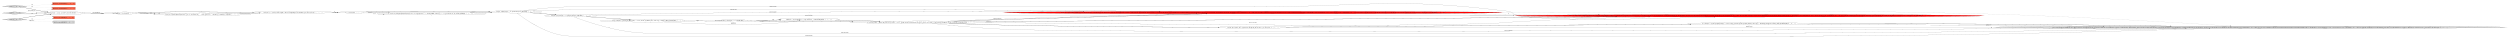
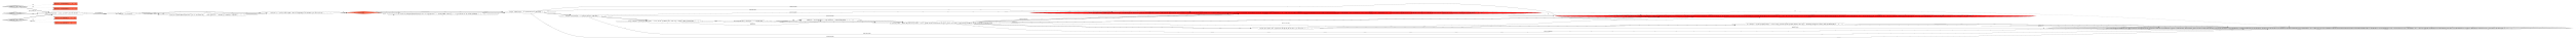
  digraph {
    fontname="Roboto Mono"
    rankdir=LR
    node [fillcolor=white fontname="Roboto Mono" shape=ellipse style=filled]
    edge [fontname="Roboto Mono" style=bold]
    n1 [fillcolor=lightgray label="create['0', '1', '0']" shape=diamond]
    n2 [fillcolor=tomato label="NamedList params@@@2@@@['1', '1', '1']" shape=box]
    n3 [fillcolor=tomato label="SolrCore core@@@2@@@['0', '1', '0']" shape=box]
    n4 [label="Object fieldTypeName = params.get(QUERY_ANALYZER)@@@3@@@['1', '1', '1']"]
    n5 [label="fieldTypeName == null@@@4@@@['1', '1', '1']" shape=diamond]
    n6 [label="int minPrefixChars = params.get(MIN_PREFIX_CHARS) != null? Integer.parseInt(params.get(MIN_PREFIX_CHARS).toString()): AnalyzingInfixSuggester.DEFAULT_MIN_PREFIX_CHARS@@@17@@@['1', '1', '1']"]
    n7 [fillcolor=red label="return new AnalyzingInfixSuggester(FSDirectory.open(new File(indexPath).toPath()),indexAnalyzer,queryAnalyzer,minPrefixChars,true){@Override public List<LookupResult> lookup(CharSequence key,Set<BytesRef> contexts,int num,boolean allTermsRequired,boolean doHighlight){List<LookupResult> res = super.edu.fdu.CPPDG.tinypdg.pe.ExpressionInfo@d5c96bkeycontextsnumallTermsRequireddoHighlightif (doHighlight) {List<LookupResult> res2 = new ArrayList<>()for (LookupResult hit : res){res2.add(new LookupResult(hit.highlightKey.toString(),hit.highlightKey,hit.value,hit.payload,hit.contexts))}res = res2}return res}}@@@19@@@['0', '1', '0']"]
    n8 [label="BlenderType blenderType = getBlenderType(params.get(BLENDER_TYPE))@@@18@@@['0', '0', '1']"]
    n9 [fillcolor=red label="return new AnalyzingInfixSuggester(core.getSolrConfig().luceneMatchVersion,FSDirectory.open(new File(indexPath).toPath()),indexAnalyzer,queryAnalyzer,minPrefixChars,true){@Override public List<LookupResult> lookup(CharSequence key,Set<BytesRef> contexts,int num,boolean allTermsRequired,boolean doHighlight){List<LookupResult> res = super.edu.fdu.CPPDG.tinypdg.pe.ExpressionInfo@d5c881keycontextsnumallTermsRequireddoHighlightif (doHighlight) {List<LookupResult> res2 = new ArrayList<>()for (LookupResult hit : res){res2.add(new LookupResult(hit.highlightKey.toString(),hit.highlightKey,hit.value,hit.payload,hit.contexts))}res = res2}return res}}@@@19@@@['1', '0', '0']"]
    n10 [fillcolor=lightgray label="return new BlendedInfixSuggester(core.getSolrConfig().luceneMatchVersion,FSDirectory.open(new File(indexPath).toPath()),indexAnalyzer,queryAnalyzer,minPrefixChars,blenderType,numFactor,true){@Override public List<LookupResult> lookup(CharSequence key,Set<BytesRef> contexts,int num,boolean allTermsRequired,boolean doHighlight){List<LookupResult> res = super.edu.fdu.CPPDG.tinypdg.pe.ExpressionInfo@d5ca7ekeycontextsnumallTermsRequireddoHighlightif (doHighlight) {List<LookupResult> res2 = new ArrayList<>()for (LookupResult hit : res){res2.add(new LookupResult(hit.highlightKey.toString(),hit.highlightKey,hit.value,hit.payload,hit.contexts))}res = res2}return res}}@@@21@@@['0', '0', '1']"]
    n11 [label="int numFactor = params.get(NUM_FACTOR) != null? Integer.parseInt(params.get(NUM_FACTOR).toString()): BlendedInfixSuggester.DEFAULT_NUM_FACTOR@@@19@@@['0', '0', '1']"]
    n12 [label="Analyzer indexAnalyzer = ft.getIndexAnalyzer()@@@11@@@['1', '1', '1']"]
    n13 [label="Analyzer queryAnalyzer = ft.getQueryAnalyzer()@@@12@@@['1', '1', '1']"]
    n14 [label="String indexPath = params.get(INDEX_PATH) != null? params.get(INDEX_PATH).toString(): DEFAULT_INDEX_PATH@@@13@@@['1', '1', '1']"]
    n15 [label="FieldType ft = core.getLatestSchema().getFieldTypeByName(fieldTypeName.toString())@@@7@@@['1', '1', '1']"]
-   n16 [label="ft == null@@@8@@@['1', '1', '1']" shape=diamond]
+   n16 [fillcolor=tomato label="ft == null@@@8@@@['1', '1', '1']" shape=diamond]
    n17 [label="throw new IllegalArgumentException(\"Error in configuration: \" + fieldTypeName.toString() + \" is not defined in the schema\")@@@9@@@['1', '1', '1']"]
    n18 [label="new File(indexPath).isAbsolute() == false@@@14@@@['1', '1', '1']" shape=diamond]
    n19 [label="indexPath = core.getDataDir() + File.separator + indexPath@@@15@@@['1', '1', '1']"]
    n20 [fillcolor=lightgray label="create['0', '0', '1']" shape=diamond]
-   n21 [fillcolor=lightgray label="SolrCore core@@@2@@@['0', '0', '1']" shape=box]
+   n21 [fillcolor=tomato label="SolrCore core@@@2@@@['0', '0', '1']" shape=box]
    n22 [label="throw new IllegalArgumentException(\"Error in configuration: \" + QUERY_ANALYZER + \" parameter is mandatory\")@@@5@@@['1', '1', '1']"]
    n23 [fillcolor=tomato label="NamedList params@@@2@@@['1', '0', '0']" shape=box]
    n24 [fillcolor=lightgray label="create['1', '0', '0']" shape=diamond]
    n1 -> n2 [label=queryAnalyzer style=dotted]
    n1 -> n3 [label=true style=dotted]
    n1 -> n4
    n4 -> n5 [label=fieldTypeName style=solid]
    n4 -> n5
    n5 -> n15
    n5 -> n22 [label=true style=dotted]
    n5 -> n22
    n6 -> n7
    n6 -> n7 [label=minPrefixChars style=solid]
    n6 -> n8
    n6 -> n9 [label=minPrefixChars style=solid]
    n6 -> n9
    n6 -> n10 [label=minPrefixChars style=solid]
    n8 -> n10 [label=blenderType style=solid]
    n8 -> n11
    n9 -> n7 [label=0 style=dashed]
    n9 -> n10 [label=0 style=dashed]
    n11 -> n10 [label=numFactor style=solid]
    n11 -> n10
    n12 -> n7 [label=indexAnalyzer style=solid]
    n12 -> n9 [label=indexAnalyzer style=solid]
    n12 -> n10 [label=indexAnalyzer style=solid]
    n12 -> n13
    n13 -> n7 [label=queryAnalyzer style=solid]
    n13 -> n9 [label=queryAnalyzer style=solid]
    n13 -> n10 [label=queryAnalyzer style=solid]
    n13 -> n14
    n14 -> n18
    n14 -> n19 [label=indexPath style=solid]
    n15 -> n16 [label=ft style=solid]
    n15 -> n16
    n16 -> n12
    n16 -> n17
    n16 -> n17 [label=true style=dotted]
    n17 -> n12
    n18 -> n6
    n18 -> n19
    n18 -> n19 [label=true style=dotted]
    n19 -> n6
    n20 -> n3 [label=true style=dotted]
    n20 -> n4
    n20 -> n21 [label=numFactor style=dotted]
    n22 -> n15
    n24 -> n2 [label=true style=dotted]
    n24 -> n4
    n24 -> n23 [label=true style=dotted]
  }
